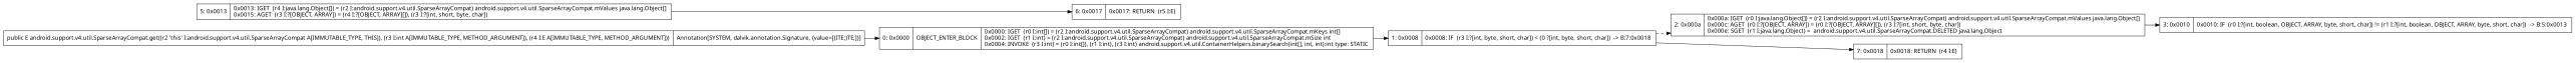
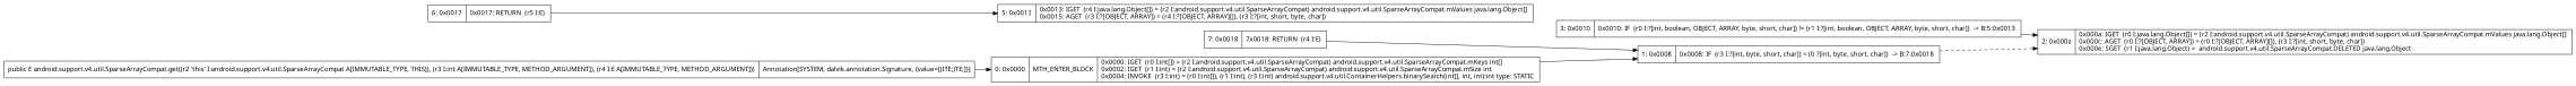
  digraph {
    fontname="Noto Sans"
    rankdir=LR
    node [fontname="Noto Sans" shape=record]
    edge [fontname="Noto Sans"]
-   n1 [label="{0\:\ 0x0000|OBJECT_ENTER_BLOCK\l|0x0000: IGET  (r0 I:int[]) = (r2 I:android.support.v4.util.SparseArrayCompat) android.support.v4.util.SparseArrayCompat.mKeys int[] \l0x0002: IGET  (r1 I:int) = (r2 I:android.support.v4.util.SparseArrayCompat) android.support.v4.util.SparseArrayCompat.mSize int \l0x0004: INVOKE  (r3 I:int) = (r0 I:int[]), (r1 I:int), (r3 I:int) android.support.v4.util.ContainerHelpers.binarySearch(int[], int, int):int type: STATIC \l}"]
+   n1 [label="{0\:\ 0x0000|MTH_ENTER_BLOCK\l|0x0000: IGET  (r0 I:int[]) = (r2 I:android.support.v4.util.SparseArrayCompat) android.support.v4.util.SparseArrayCompat.mKeys int[] \l0x0002: IGET  (r1 I:int) = (r2 I:android.support.v4.util.SparseArrayCompat) android.support.v4.util.SparseArrayCompat.mSize int \l0x0004: INVOKE  (r3 I:int) = (r0 I:int[]), (r1 I:int), (r3 I:int) android.support.v4.util.ContainerHelpers.binarySearch(int[], int, int):int type: STATIC \l}"]
    n2 [label="{1\:\ 0x0008|0x0008: IF  (r3 I:?[int, byte, short, char]) \< (0 ?[int, byte, short, char])  \-\> B:7:0x0018 \l}"]
    n3 [label="{2\:\ 0x000a|0x000a: IGET  (r0 I:java.lang.Object[]) = (r2 I:android.support.v4.util.SparseArrayCompat) android.support.v4.util.SparseArrayCompat.mValues java.lang.Object[] \l0x000c: AGET  (r0 I:?[OBJECT, ARRAY]) = (r0 I:?[OBJECT, ARRAY][]), (r3 I:?[int, short, byte, char]) \l0x000e: SGET  (r1 I:java.lang.Object) =  android.support.v4.util.SparseArrayCompat.DELETED java.lang.Object \l}"]
-   n4 [label="{7\:\ 0x0018|0x0018: RETURN  (r4 I:E) \l}"]
+   n4 [label="{7\:\ 0x0018|7x0018: RETURN  (r4 I:E) \l}"]
    n5 [label="{3\:\ 0x0010|0x0010: IF  (r0 I:?[int, boolean, OBJECT, ARRAY, byte, short, char]) != (r1 I:?[int, boolean, OBJECT, ARRAY, byte, short, char])  \-\> B:5:0x0013 \l}"]
    n6 [label="{5\:\ 0x0013|0x0013: IGET  (r4 I:java.lang.Object[]) = (r2 I:android.support.v4.util.SparseArrayCompat) android.support.v4.util.SparseArrayCompat.mValues java.lang.Object[] \l0x0015: AGET  (r3 I:?[OBJECT, ARRAY]) = (r4 I:?[OBJECT, ARRAY][]), (r3 I:?[int, short, byte, char]) \l}"]
    n7 [label="{6\:\ 0x0017|0x0017: RETURN  (r5 I:E) \l}"]
    n8 [label="{public E android.support.v4.util.SparseArrayCompat.get((r2 'this' I:android.support.v4.util.SparseArrayCompat A[IMMUTABLE_TYPE, THIS]), (r3 I:int A[IMMUTABLE_TYPE, METHOD_ARGUMENT]), (r4 I:E A[IMMUTABLE_TYPE, METHOD_ARGUMENT]))  | Annotation[SYSTEM, dalvik.annotation.Signature, \{value=[(ITE;)TE;]\}]\l}"]
    n1 -> n2
    n2 -> n3 [style=dashed]
-   n2 -> n4
-   n3 -> n5
-   n6 -> n7
+   n4 -> n2
+   n5 -> n3
+   n7 -> n6
    n8 -> n1
  }
